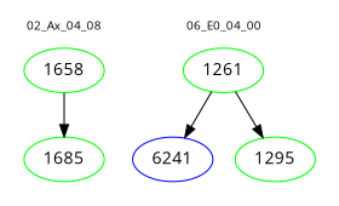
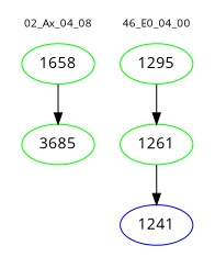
  digraph {
    fontname="Open Sans"
    node [color=green fontname="Open Sans"]
    edge [color=black fontname="Open Sans"]
    n1 [label=1658]
-   n2 [label=1685]
+   n2 [label=3685]
    n3 [label=1261]
-   n4 [color=blue label=6241]
+   n4 [color=blue label=1241]
    n5 [label=1295]
    subgraph cluster_1 {
      color=white
      fontsize=10
      label="02_Ax_04_08"
      n1
      n2
    }
    subgraph cluster_2 {
      color=white
      fontsize=10
-     label="06_E0_04_00"
+     label="46_E0_04_00"
      n3
      n4
      n5
    }
    n1 -> n2
    n3 -> n4
-   n3 -> n5
+   n5 -> n3
  }
